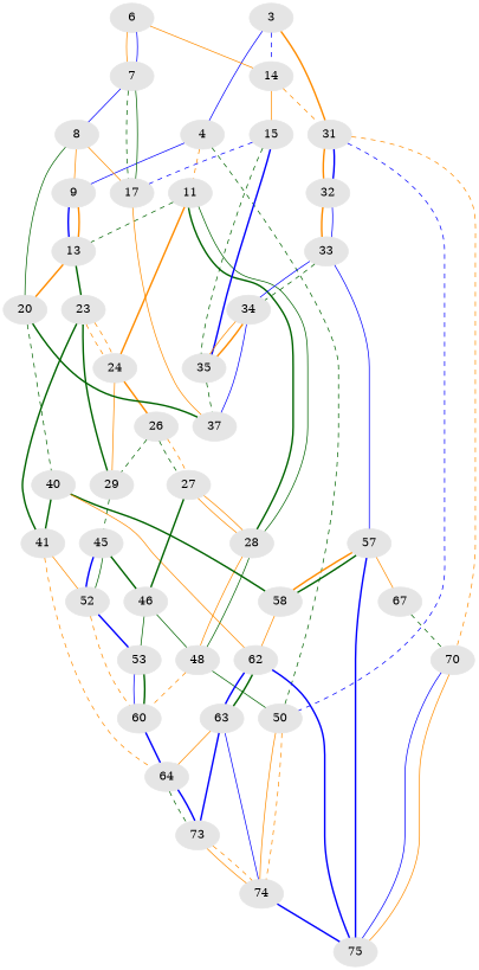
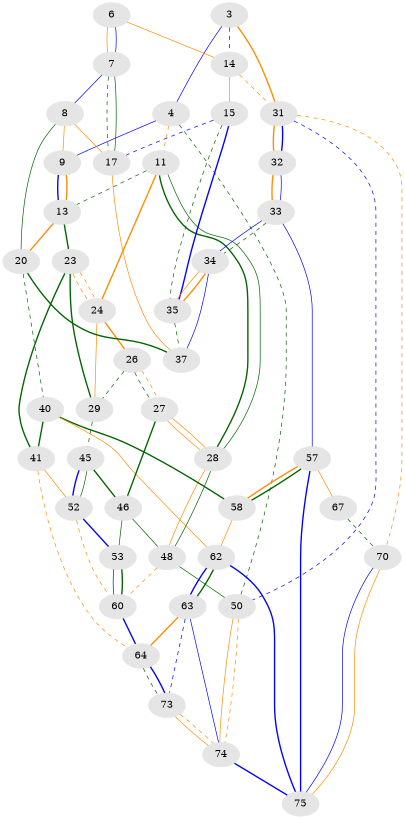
  graph {
    node [color=gray90 style=filled]
    edge [color=darkorange style=solid]
    4 [super="+5"]
    3
    14 [super="+18"]
    31 [super="+69"]
    6 [super="+10"]
    7
    9
    11 [super="+12"]
    50
    15 [super="+16"]
    32
    70 [super="+71"]
    13 [super="+21"]
    24 [super="+25"]
    28
    74 [super="+77"]
    8 [super="+19"]
    17 [super="+22"]
    20 [super="+39"]
    37 [super="+38"]
    40 [super="+59"]
    23 [super="+42"]
    29 [super="+44"]
    26 [super="+30"]
    48 [super="+49"]
    41 [super="+54"]
    35 [super="+36"]
    58
    62 [super="+72"]
    45
    52 [super="+55"]
    64 [super="+65"]
    27 [super="+43"]
    46 [super="+47"]
    53
    60 [super="+61"]
    33 [super="+56"]
    75 [super="+76"]
    34 [super="+51"]
    57 [super="+66"]
    67 [super="+68"]
    63 [super="+78"]
    73
    4 -- 9 [color=blue]
    4 -- 11 [style=dashed]
    4 -- 50 [color=darkgreen style=dashed]
    3 -- 4 [color=blue]
    3 -- 14 [color=blue style=dashed]
    3 -- 31 [style=bold]
    14 -- 31 [style=dashed]
    14 -- 15
    31 -- 50 [color=blue style=dashed]
    31 -- 32 [style=bold]
    31 -- 32 [color=blue style=bold]
    31 -- 70 [style=dashed]
    6 -- 14
    6 -- 7
    6 -- 7 [color=blue]
    7 -- 8 [color=blue]
    7 -- 17 [color=darkgreen style=dashed]
    7 -- 17 [color=darkgreen]
    9 -- 13 [color=blue style=bold]
    9 -- 13 [style=bold]
    11 -- 13 [color=darkgreen style=dashed]
    11 -- 24 [style=bold]
    11 -- 28 [color=darkgreen style=bold]
    11 -- 28 [color=darkgreen]
    50 -- 74
    50 -- 74 [style=dashed]
    15 -- 17 [color=blue style=dashed]
    15 -- 35 [color=darkgreen style=dashed weight=2]
    15 -- 35 [color=blue style=bold]
    32 -- 33 [style=bold]
    32 -- 33 [color=blue]
    70 -- 75 [color=blue]
    70 -- 75
    13 -- 20 [style=bold]
    13 -- 23 [color=darkgreen style=bold]
    24 -- 29
    24 -- 26 [style=bold]
    28 -- 48
    28 -- 48 [color=darkgreen]
    74 -- 75 [color=blue style=bold]
    8 -- 9
    8 -- 17
    8 -- 20 [color=darkgreen]
    17 -- 37
    20 -- 37 [color=darkgreen style=bold]
    20 -- 40 [color=darkgreen style=dashed]
    40 -- 41 [color=darkgreen style=bold]
    40 -- 58 [color=darkgreen style=bold]
    40 -- 62
    23 -- 24 [style=dashed]
    23 -- 24 [style=dashed]
    23 -- 29 [color=darkgreen style=bold]
    23 -- 41 [color=darkgreen style=bold]
    29 -- 45 [color=darkgreen style=dashed]
    26 -- 29 [color=darkgreen style=dashed]
    26 -- 27 [color=darkgreen style=dashed weight=2]
    26 -- 27 [style=dashed]
    48 -- 50 [color=darkgreen]
    48 -- 60 [style=dashed]
    41 -- 52
    41 -- 64 [style=dashed]
    35 -- 37 [color=darkgreen style=dashed]
    58 -- 62
    62 -- 75 [color=blue style=bold]
    62 -- 63 [color=blue style=bold]
    62 -- 63 [color=darkgreen style=bold]
    45 -- 52 [color=blue style=bold]
    45 -- 52 [color=darkgreen]
    45 -- 46 [color=darkgreen style=bold]
    52 -- 53 [color=blue style=bold]
    52 -- 60 [style=dashed]
    64 -- 73 [color=darkgreen style=dashed]
    64 -- 73 [color=blue style=bold]
    27 -- 28
    27 -- 28
    27 -- 46 [color=darkgreen style=bold]
    46 -- 48 [color=darkgreen]
    46 -- 53 [color=darkgreen]
    53 -- 60 [color=blue]
    53 -- 60 [color=darkgreen style=bold]
    60 -- 64 [color=blue style=bold]
    33 -- 34 [color=blue weight=2]
    33 -- 34 [color=darkgreen style=dashed]
    33 -- 57 [color=blue]
    34 -- 37 [color=blue]
    34 -- 35
    34 -- 35 [style=bold]
    57 -- 58 [style=bold]
    57 -- 58 [color=darkgreen style=bold]
    57 -- 75 [color=blue style=bold]
    57 -- 67
    67 -- 70 [color=darkgreen style=dashed weight=2]
    63 -- 74 [color=blue]
-   63 -- 64
-   63 -- 73 [color=blue style=bold]
+   63 -- 64 [style=bold]
+   63 -- 73 [color=blue style=dashed]
    73 -- 74
    73 -- 74 [style=dashed]
  }
